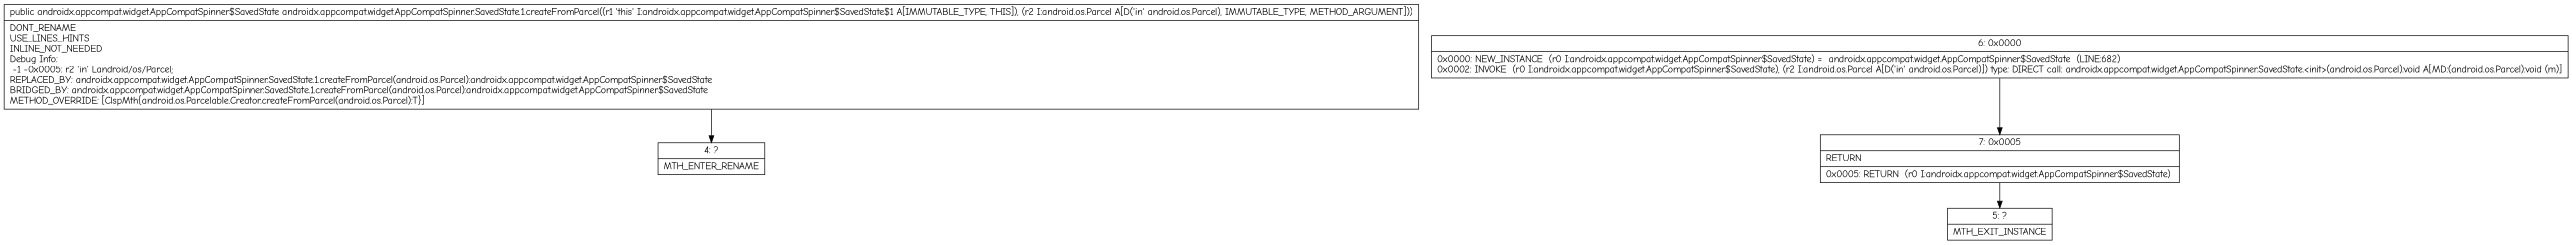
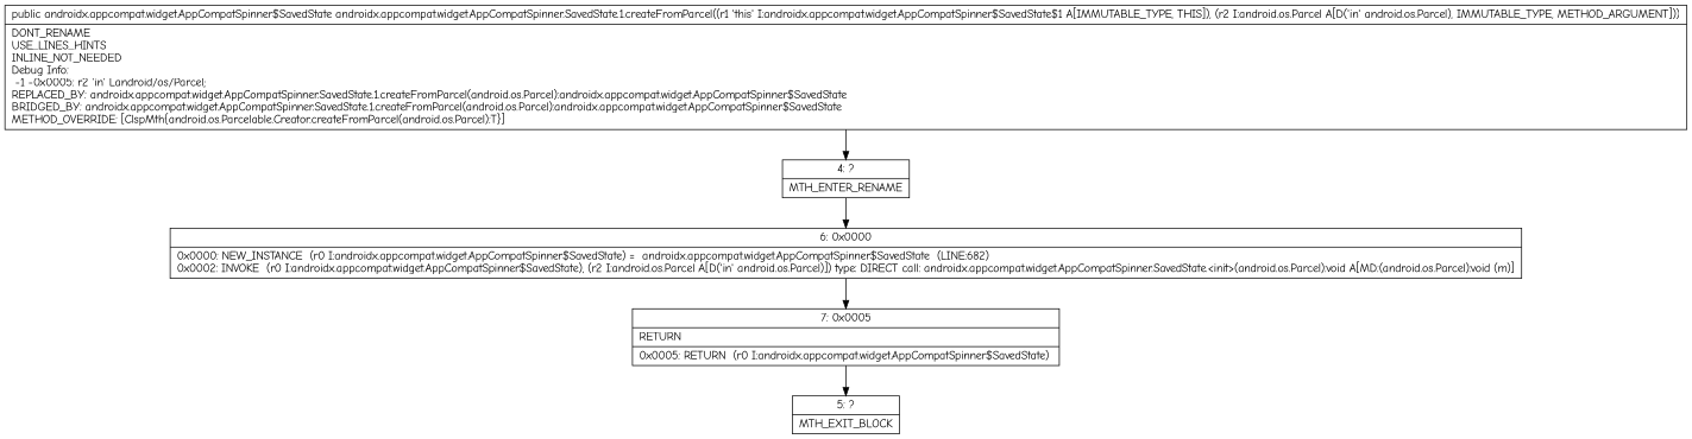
  digraph {
    fontname="Comic Neue"
    node [fontname="Comic Neue" shape=record]
    edge [fontname="Comic Neue"]
    n1 [label="{4\:\ ?|MTH_ENTER_RENAME\l}"]
    n2 [label="{6\:\ 0x0000|0x0000: NEW_INSTANCE  (r0 I:androidx.appcompat.widget.AppCompatSpinner$SavedState) =  androidx.appcompat.widget.AppCompatSpinner$SavedState  (LINE:682)\l0x0002: INVOKE  (r0 I:androidx.appcompat.widget.AppCompatSpinner$SavedState), (r2 I:android.os.Parcel A[D('in' android.os.Parcel)]) type: DIRECT call: androidx.appcompat.widget.AppCompatSpinner.SavedState.\<init\>(android.os.Parcel):void A[MD:(android.os.Parcel):void (m)]\l}"]
    n3 [label="{7\:\ 0x0005|RETURN\l|0x0005: RETURN  (r0 I:androidx.appcompat.widget.AppCompatSpinner$SavedState) \l}"]
-   n4 [label="{5\:\ ?|MTH_EXIT_INSTANCE\l}"]
+   n4 [label="{5\:\ ?|MTH_EXIT_BLOCK\l}"]
    n5 [label="{public androidx.appcompat.widget.AppCompatSpinner$SavedState androidx.appcompat.widget.AppCompatSpinner.SavedState.1.createFromParcel((r1 'this' I:androidx.appcompat.widget.AppCompatSpinner$SavedState$1 A[IMMUTABLE_TYPE, THIS]), (r2 I:android.os.Parcel A[D('in' android.os.Parcel), IMMUTABLE_TYPE, METHOD_ARGUMENT]))  | DONT_RENAME\lUSE_LINES_HINTS\lINLINE_NOT_NEEDED\lDebug Info:\l  \-1 \-0x0005: r2 'in' Landroid\/os\/Parcel;\lREPLACED_BY: androidx.appcompat.widget.AppCompatSpinner.SavedState.1.createFromParcel(android.os.Parcel):androidx.appcompat.widget.AppCompatSpinner$SavedState\lBRIDGED_BY: androidx.appcompat.widget.AppCompatSpinner.SavedState.1.createFromParcel(android.os.Parcel):androidx.appcompat.widget.AppCompatSpinner$SavedState\lMETHOD_OVERRIDE: [ClspMth\{android.os.Parcelable.Creator.createFromParcel(android.os.Parcel):T\}]\l}"]
+   n1 -> n2
    n2 -> n3
    n3 -> n4
    n5 -> n1
  }
